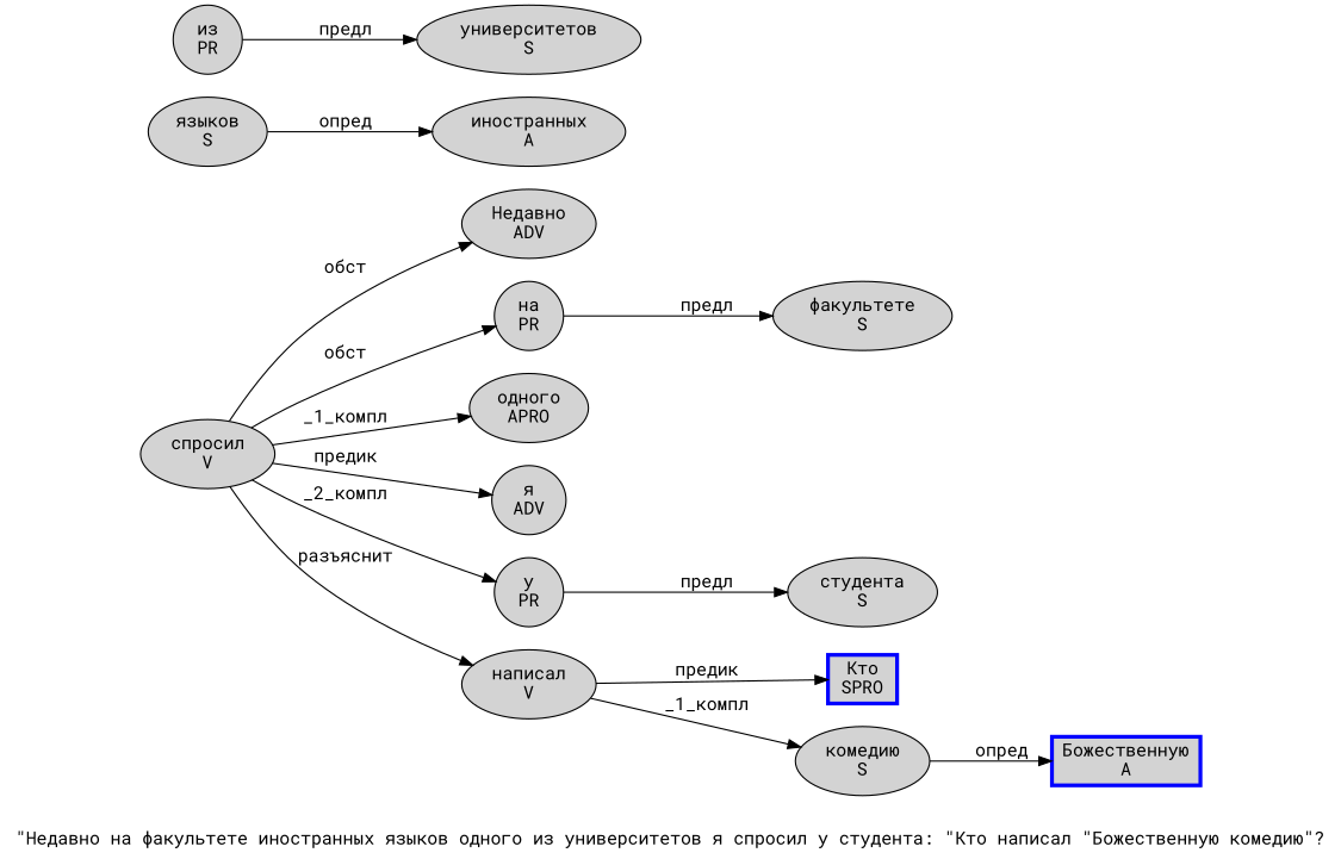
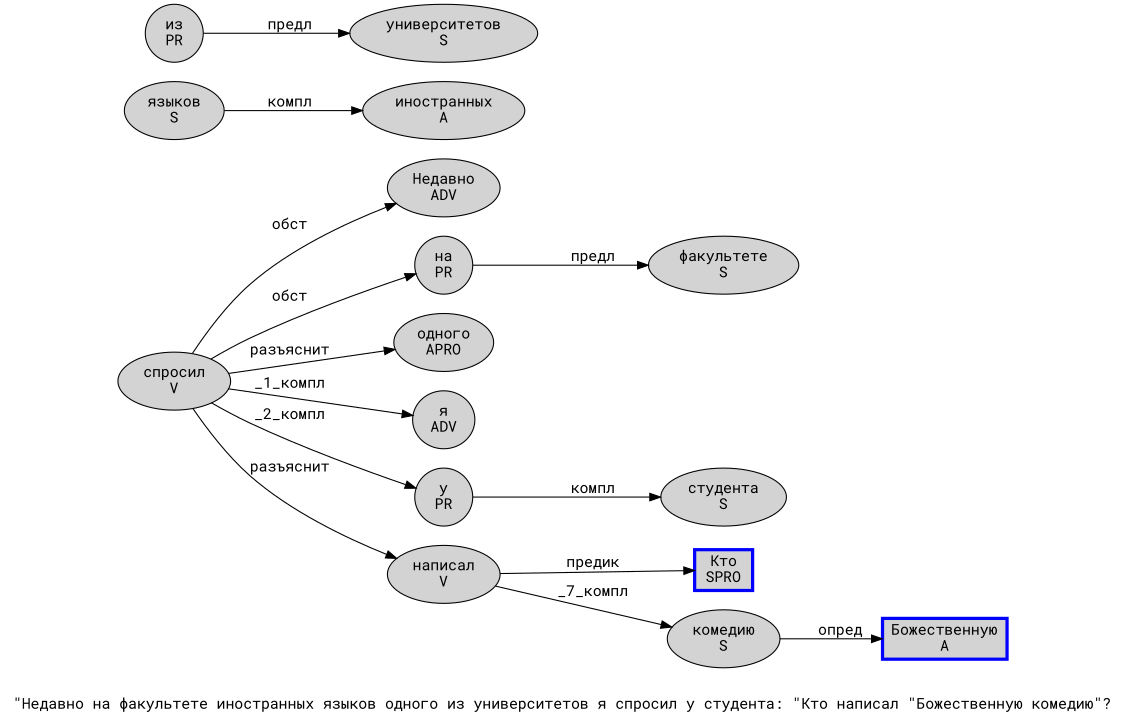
  digraph {
    fontname="Roboto Mono"
    label="\"Недавно на факультете иностранных языков одного из университетов я спросил у студента: \"Кто написал \"Божественную комедию\"?"
    rankdir=LR
    node [fillcolor=lightgray fontname="Roboto Mono" penwidth=1 shape=ellipse style=filled]
    edge [fontname="Roboto Mono"]
    n1 [label="Недавно\nADV"]
    n2 [label="на\nPR"]
    n3 [label="факультете\nS"]
    n4 [label="языков\nS"]
    n5 [label="иностранных\nA"]
    n6 [label="одного\nAPRO"]
    n7 [label="из\nPR"]
    n8 [label="университетов\nS"]
    n9 [label="я\nADV"]
    n10 [label="спросил\nV"]
    n11 [label="у\nPR"]
    n12 [label="написал\nV"]
    n13 [label="студента\nS"]
    n14 [color=blue label="Кто\nSPRO" penwidth=3 shape=box]
    n15 [label="комедию\nS"]
    n16 [color=blue label="Божественную\nA" penwidth=3 shape=box]
    n2 -> n3 [label="предл"]
-   n4 -> n5 [label="опред"]
+   n4 -> n5 [label="компл"]
    n7 -> n8 [label="предл"]
    n10 -> n1 [label="обст"]
    n10 -> n2 [label="обст"]
-   n10 -> n6 [label="_1_компл"]
-   n10 -> n9 [label="предик"]
+   n10 -> n6 [label="разъяснит"]
+   n10 -> n9 [label="_1_компл"]
    n10 -> n11 [label="_2_компл"]
    n10 -> n12 [label="разъяснит"]
-   n11 -> n13 [label="предл"]
+   n11 -> n13 [label="компл"]
    n12 -> n14 [label="предик"]
-   n12 -> n15 [label="_1_компл"]
+   n12 -> n15 [label="_7_компл"]
    n15 -> n16 [label="опред"]
  }
